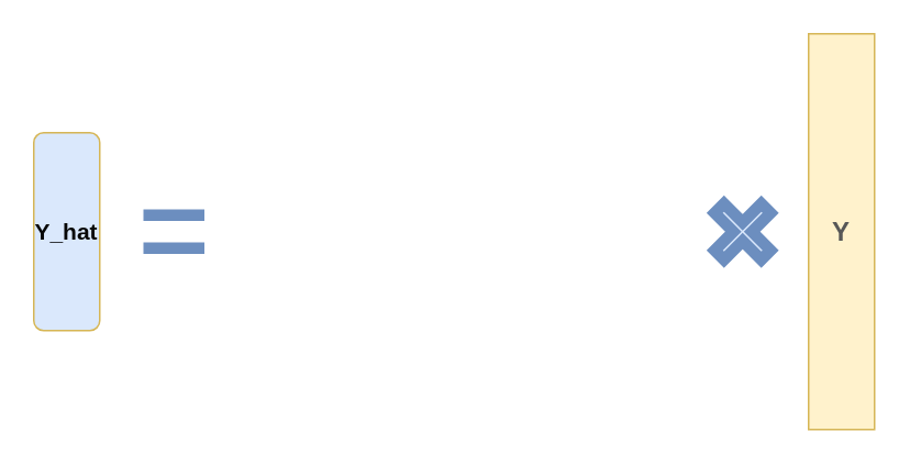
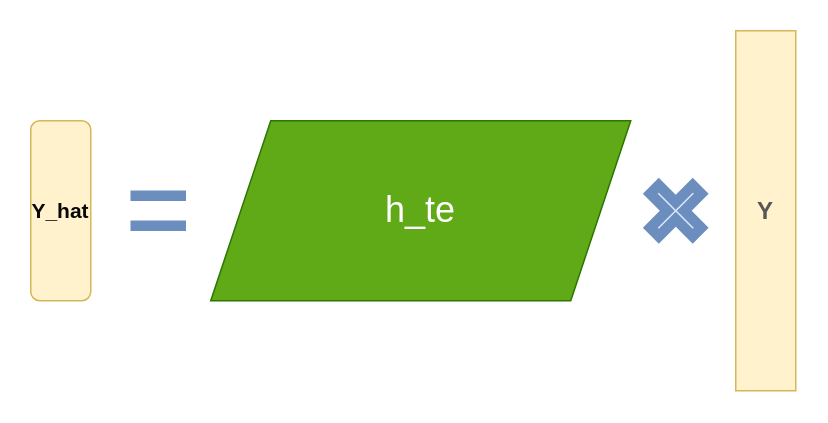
  <mxCell id="0" />
  <mxCell id="1" parent="0" />
+ <mxCell id="2" value="&lt;font style=&quot;font-size: 24px;&quot;&gt;h_te&lt;/font&gt;" style="shape=parallelogram;perimeter=parallelogramPerimeter;whiteSpace=wrap;html=1;fixedSize=1;size=40;fillColor=#60a917;fontColor=#ffffff;strokeColor=#2D7600;" parent="1" vertex="1"><mxGeometry x="140" y="80" width="280" height="120" as="geometry" /></mxCell>
  <mxCell id="3" value="" style="shape=partialRectangle;whiteSpace=wrap;html=1;left=0;right=0;fillColor=none;strokeWidth=7;strokeColor=#6c8ebf;" parent="1" vertex="1"><mxGeometry x="90" y="130" width="30" height="20" as="geometry" /></mxCell>
  <mxCell id="4" value="" style="shape=cross;whiteSpace=wrap;html=1;strokeWidth=7;rotation=45;fillColor=#dae8fc;strokeColor=#6c8ebf;" parent="1" vertex="1"><mxGeometry x="430" y="120" width="40" height="40" as="geometry" /></mxCell>
- <mxCell id="5" value="&lt;font color=&quot;#080808&quot;&gt;&lt;span style=&quot;font-size: 14px;&quot;&gt;&lt;b&gt;Y_hat&lt;/b&gt;&lt;/span&gt;&lt;/font&gt;" style="rounded=1;whiteSpace=wrap;html=1;fillColor=#dae8fc;strokeColor=#d6b656;" parent="1" vertex="1"><mxGeometry x="20" y="80" width="40" height="120" as="geometry" /></mxCell>
+ <mxCell id="5" value="&lt;font color=&quot;#080808&quot;&gt;&lt;span style=&quot;font-size: 14px;&quot;&gt;&lt;b&gt;Y_hat&lt;/b&gt;&lt;/span&gt;&lt;/font&gt;" style="rounded=1;whiteSpace=wrap;html=1;fillColor=#fff2cc;strokeColor=#d6b656;" parent="1" vertex="1"><mxGeometry x="20" y="80" width="40" height="120" as="geometry" /></mxCell>
  <mxCell id="6" value="&lt;b&gt;&lt;font color=&quot;#575757&quot; style=&quot;font-size: 16px;&quot;&gt;Y&lt;/font&gt;&lt;/b&gt;" style="whiteSpace=wrap;html=1;fillColor=#fff2cc;strokeColor=#d6b656;rounded=0;" parent="1" vertex="1"><mxGeometry x="490" y="20" width="40" height="240" as="geometry" /></mxCell>
